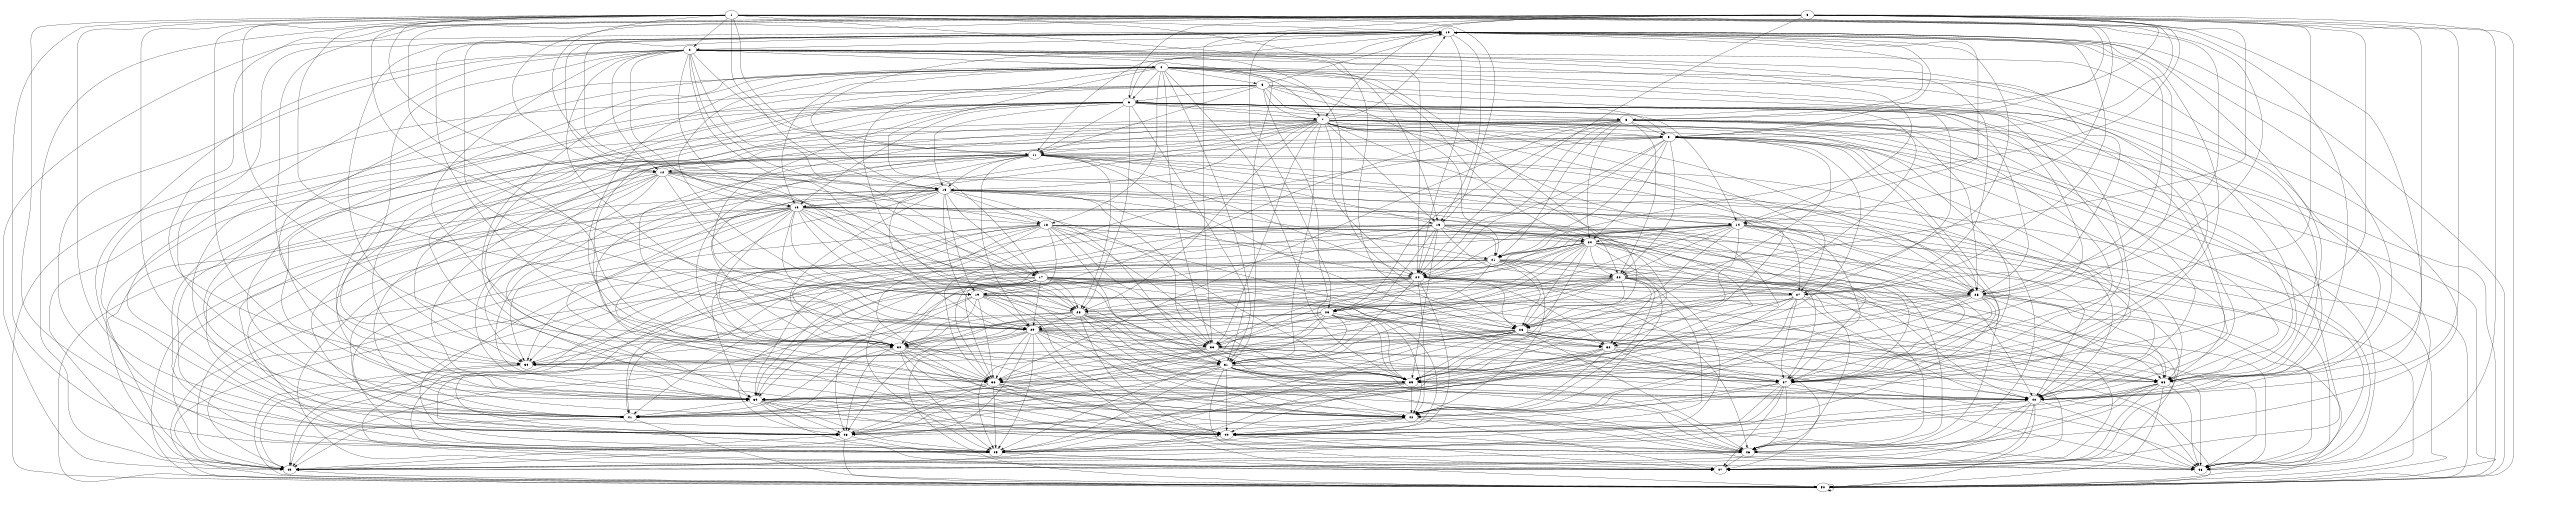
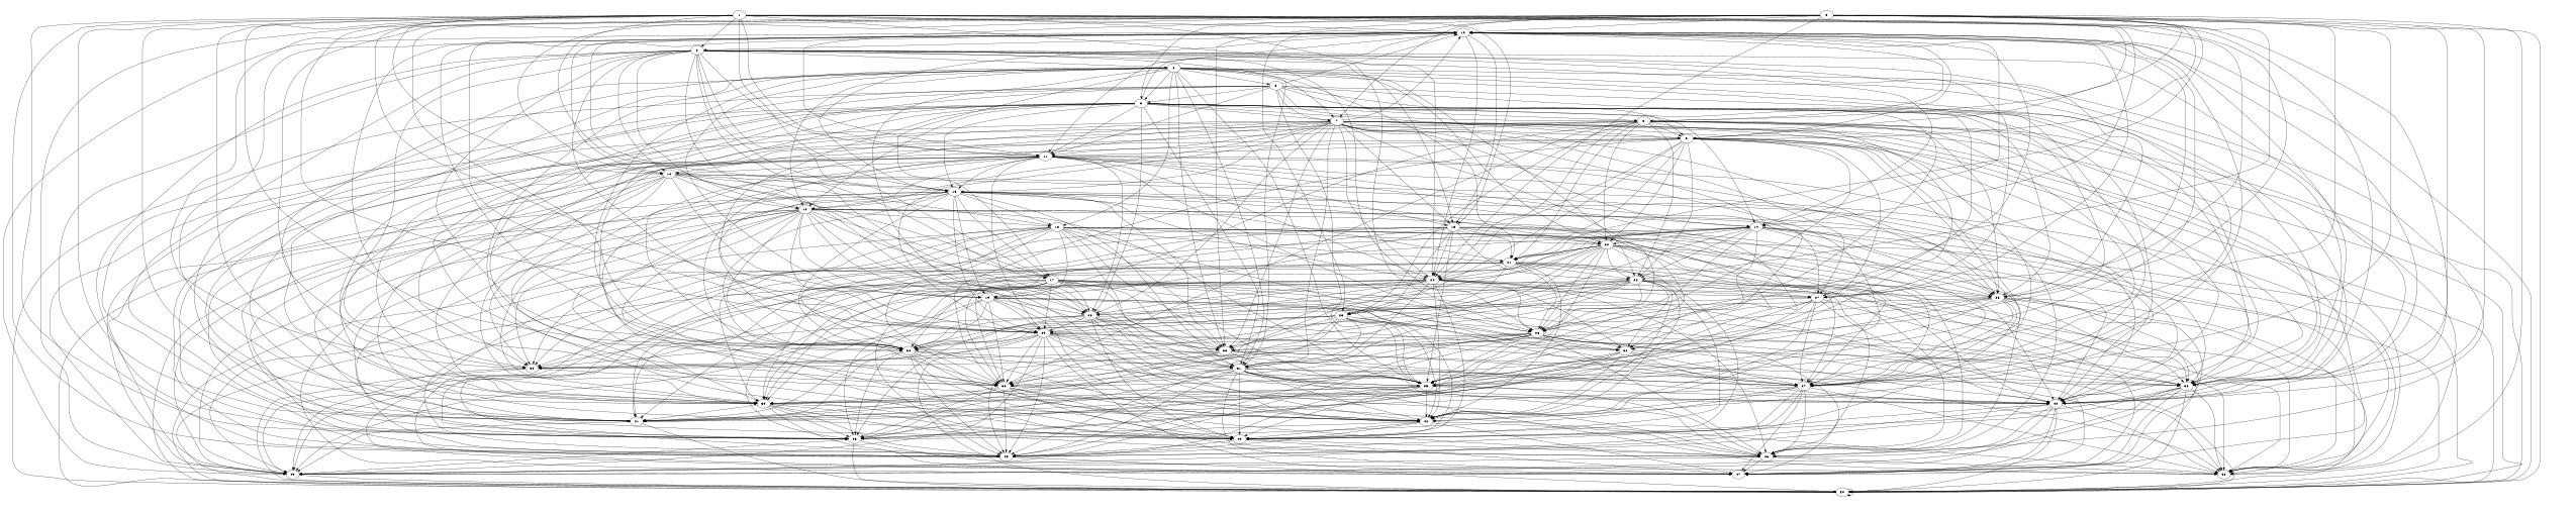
  strict digraph {
    edge [weight=1]
    44
    46
    45
    47
    49
    48
    50
    18
    35
    20
    34
    21
    36
    30
    31
    33
    37
    32
    19
    40
    41
    39
    42
    43
    25
    38
    24
    22
    23
    26
    29
    28
    5
    10
    11
    6
    9
    8
    7
    13
    27
    15
    12
    14
    2
    16
    17
    3
    1
    4
    44 -> 46
    44 -> 45
    44 -> 47
    46 -> 47
    46 -> 49
    46 -> 48
    45 -> 50
    49 -> 50
    50 -> 50
    18 -> 46
    18 -> 45
    18 -> 47
    18 -> 49
    18 -> 48
    18 -> 50
    18 -> 35
    18 -> 20
    18 -> 34
    18 -> 21
    18 -> 36
    18 -> 30
    18 -> 31
    18 -> 33
    18 -> 37
    18 -> 32
    18 -> 19
    35 -> 44
    35 -> 46
    35 -> 45
    35 -> 40
    35 -> 41
    35 -> 39
    35 -> 42
    35 -> 43
    20 -> 50
    20 -> 35
    20 -> 21
    20 -> 36
    20 -> 37
    20 -> 40
    20 -> 41
    20 -> 39
    20 -> 42
    20 -> 25
    20 -> 38
    20 -> 24
    20 -> 22
    20 -> 23
    20 -> 26
    34 -> 49
    34 -> 48
    34 -> 50
    21 -> 44
    21 -> 46
    21 -> 45
    21 -> 47
    21 -> 41
    21 -> 42
    21 -> 43
    21 -> 25
    21 -> 24
    21 -> 22
    21 -> 23
    21 -> 26
    36 -> 44
    36 -> 46
    36 -> 45
    36 -> 40
    36 -> 41
    36 -> 42
    36 -> 43
    30 -> 44
    30 -> 46
    30 -> 45
    30 -> 31
    30 -> 40
    30 -> 41
    30 -> 42
    30 -> 43
    31 -> 44
    31 -> 46
    31 -> 45
    31 -> 47
    31 -> 48
    31 -> 35
    31 -> 36
    31 -> 37
    31 -> 40
    31 -> 39
    31 -> 42
    31 -> 43
    31 -> 38
    33 -> 35
    33 -> 34
    33 -> 36
    33 -> 37
    33 -> 40
    33 -> 41
    33 -> 39
    33 -> 38
    37 -> 44
    37 -> 46
    37 -> 45
    37 -> 47
    37 -> 48
+   37 -> 41
    37 -> 42
    37 -> 43
    32 -> 37
    32 -> 40
    32 -> 41
    32 -> 39
    32 -> 42
    32 -> 43
    32 -> 38
    19 -> 36
    19 -> 30
    19 -> 37
    19 -> 40
    19 -> 41
    19 -> 39
    19 -> 42
    19 -> 38
    19 -> 29
    19 -> 28
    40 -> 44
    40 -> 46
    40 -> 45
    40 -> 47
    40 -> 49
    40 -> 48
    40 -> 50
    41 -> 49
    41 -> 50
    39 -> 44
    39 -> 46
    39 -> 45
    39 -> 47
    39 -> 41
    39 -> 42
    39 -> 43
    42 -> 44
    42 -> 46
    42 -> 45
    42 -> 47
    42 -> 43
    43 -> 49
    43 -> 48
    43 -> 50
    25 -> 47
    25 -> 49
    25 -> 48
    25 -> 50
    25 -> 35
    25 -> 34
    25 -> 36
    25 -> 33
    25 -> 37
    25 -> 32
    25 -> 38
    38 -> 44
    38 -> 46
    38 -> 45
    38 -> 47
    38 -> 49
    38 -> 48
    38 -> 50
    24 -> 44
    24 -> 46
    24 -> 45
    24 -> 47
    24 -> 49
    24 -> 48
    24 -> 30
    24 -> 31
    24 -> 33
    24 -> 32
    24 -> 42
    24 -> 43
    24 -> 26
    24 -> 29
    24 -> 28
    24 -> 27
    22 -> 44
    22 -> 46
    22 -> 45
    22 -> 47
    22 -> 48
    22 -> 30
    22 -> 31
    22 -> 33
    22 -> 32
    22 -> 42
    22 -> 43
    22 -> 26
    22 -> 29
    22 -> 28
    22 -> 27
    23 -> 44
    23 -> 45
    23 -> 35
    23 -> 34
    23 -> 30
    23 -> 31
    23 -> 33
    23 -> 32
    23 -> 42
    23 -> 43
    23 -> 29
    26 -> 46
    26 -> 45
    26 -> 47
    26 -> 49
    26 -> 48
    26 -> 50
    26 -> 35
    26 -> 34
    26 -> 36
    26 -> 30
    26 -> 31
    26 -> 33
    26 -> 32
    29 -> 46
    29 -> 45
    29 -> 47
    29 -> 49
    29 -> 48
    29 -> 50
    29 -> 35
    29 -> 34
    29 -> 36
    29 -> 30
    29 -> 31
    29 -> 33
    29 -> 37
    29 -> 32
    28 -> 44
    28 -> 35
    28 -> 34
    28 -> 30
    28 -> 31
    28 -> 33
    28 -> 32
    28 -> 42
    28 -> 43
    28 -> 29
    5 -> 50
    5 -> 35
    5 -> 36
    5 -> 37
    5 -> 40
    5 -> 41
    5 -> 39
    5 -> 38
    5 -> 10
    5 -> 11
    5 -> 6
    5 -> 9
    5 -> 8
    5 -> 7
    10 -> 49
    10 -> 50
    10 -> 35
    10 -> 36
    10 -> 30
    10 -> 37
    10 -> 40
    10 -> 39
    10 -> 25
    10 -> 38
    10 -> 24
    10 -> 26
    10 -> 29
    10 -> 28
    10 -> 11
    10 -> 13
    10 -> 27
    10 -> 15
    10 -> 12
    10 -> 14
    10 -> 2
    11 -> 44
    11 -> 45
    11 -> 30
    11 -> 40
    11 -> 41
    11 -> 39
    11 -> 42
    11 -> 43
    11 -> 25
    11 -> 24
    11 -> 26
    11 -> 29
    11 -> 28
    11 -> 13
    11 -> 27
    11 -> 15
    11 -> 12
    11 -> 14
    6 -> 44
    6 -> 45
    6 -> 30
    6 -> 31
    6 -> 40
    6 -> 41
    6 -> 39
    6 -> 42
    6 -> 43
    6 -> 25
    6 -> 26
    6 -> 29
    6 -> 28
    6 -> 10
    6 -> 11
    6 -> 9
    6 -> 8
    6 -> 7
    6 -> 27
    6 -> 15
    6 -> 14
    6 -> 16
    9 -> 50
    9 -> 35
    9 -> 20
    9 -> 21
    9 -> 36
    9 -> 37
    9 -> 40
    9 -> 41
    9 -> 39
    9 -> 25
    9 -> 38
    9 -> 24
    9 -> 22
    9 -> 23
    9 -> 26
    9 -> 10
    9 -> 11
    8 -> 49
    8 -> 48
    8 -> 50
+   8 -> 35
    8 -> 20
    8 -> 34
    8 -> 21
    8 -> 36
    8 -> 37
    8 -> 19
    8 -> 40
    8 -> 39
    8 -> 25
    8 -> 38
    8 -> 24
    8 -> 22
    8 -> 23
    8 -> 10
    8 -> 9
    7 -> 47
    7 -> 49
    7 -> 48
    7 -> 50
    7 -> 35
    7 -> 34
    7 -> 36
    7 -> 30
    7 -> 31
    7 -> 33
    7 -> 37
    7 -> 25
    7 -> 38
    7 -> 24
    7 -> 26
    7 -> 29
    7 -> 28
    7 -> 10
    7 -> 11
    7 -> 9
    7 -> 13
    7 -> 27
    7 -> 15
    7 -> 12
    7 -> 14
    7 -> 16
    13 -> 49
    13 -> 35
    13 -> 20
    13 -> 34
    13 -> 21
    13 -> 36
    13 -> 37
    13 -> 19
    13 -> 40
    13 -> 39
    13 -> 25
    13 -> 38
    13 -> 24
    13 -> 22
    13 -> 23
    27 -> 37
    27 -> 40
    27 -> 41
    27 -> 39
    27 -> 42
    27 -> 43
    27 -> 38
    27 -> 28
    15 -> 49
    15 -> 50
    15 -> 18
    15 -> 35
    15 -> 20
    15 -> 34
    15 -> 21
    15 -> 36
    15 -> 30
    15 -> 31
    15 -> 33
    15 -> 32
    15 -> 19
    15 -> 40
    15 -> 39
    15 -> 24
    15 -> 29
    15 -> 16
    15 -> 17
    12 -> 44
    12 -> 46
    12 -> 45
    12 -> 47
    12 -> 49
    12 -> 48
    12 -> 18
    12 -> 19
    12 -> 43
    12 -> 15
    12 -> 16
    12 -> 17
    14 -> 50
    14 -> 35
    14 -> 20
    14 -> 21
    14 -> 36
    14 -> 37
    14 -> 40
    14 -> 41
    14 -> 39
    14 -> 25
    14 -> 38
    14 -> 24
    14 -> 22
    14 -> 23
    14 -> 26
    2 -> 44
    2 -> 46
    2 -> 45
    2 -> 30
    2 -> 31
    2 -> 40
    2 -> 41
    2 -> 42
    2 -> 43
    2 -> 25
    2 -> 26
    2 -> 29
    2 -> 28
    2 -> 11
    2 -> 13
    2 -> 27
    2 -> 15
    2 -> 12
    2 -> 14
    2 -> 16
    2 -> 17
    2 -> 4
    16 -> 44
    16 -> 46
    16 -> 45
    16 -> 47
    16 -> 49
    16 -> 48
    16 -> 50
    16 -> 18
    16 -> 35
    16 -> 34
    16 -> 30
    16 -> 31
    16 -> 33
    16 -> 32
    16 -> 19
    16 -> 43
    16 -> 29
    16 -> 28
    16 -> 17
    17 -> 49
    17 -> 48
    17 -> 50
    17 -> 35
    17 -> 34
    17 -> 36
    17 -> 30
    17 -> 33
    17 -> 37
    17 -> 39
    17 -> 25
    17 -> 38
    17 -> 26
    17 -> 29
    17 -> 28
    17 -> 27
    3 -> 49
    3 -> 48
    3 -> 50
    3 -> 35
    3 -> 34
    3 -> 21
    3 -> 36
    3 -> 33
    3 -> 37
    3 -> 40
    3 -> 39
    3 -> 38
    3 -> 24
    3 -> 22
    3 -> 23
+   3 -> 10
+   3 -> 11
    3 -> 6
    3 -> 9
    3 -> 8
    3 -> 7
    3 -> 12
    1 -> 44
    1 -> 45
    1 -> 30
    1 -> 40
    1 -> 41
    1 -> 39
    1 -> 42
    1 -> 43
    1 -> 25
    1 -> 38
    1 -> 24
    1 -> 26
    1 -> 29
    1 -> 28
    1 -> 10
    1 -> 11
    1 -> 9
    1 -> 13
    1 -> 27
    1 -> 15
    1 -> 12
    1 -> 14
    1 -> 2
    4 -> 18
    4 -> 35
    4 -> 20
    4 -> 34
    4 -> 21
    4 -> 36
    4 -> 30
    4 -> 31
    4 -> 33
    4 -> 37
    4 -> 32
    4 -> 19
    4 -> 40
    4 -> 41
    4 -> 39
    4 -> 42
    4 -> 38
    4 -> 22
    4 -> 5
    4 -> 6
    4 -> 7
    4 -> 16
    4 -> 17
  }
